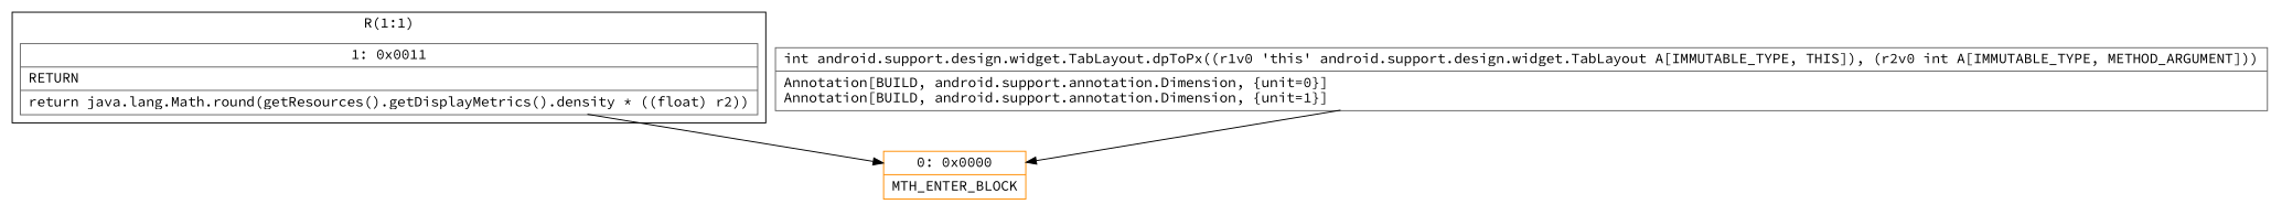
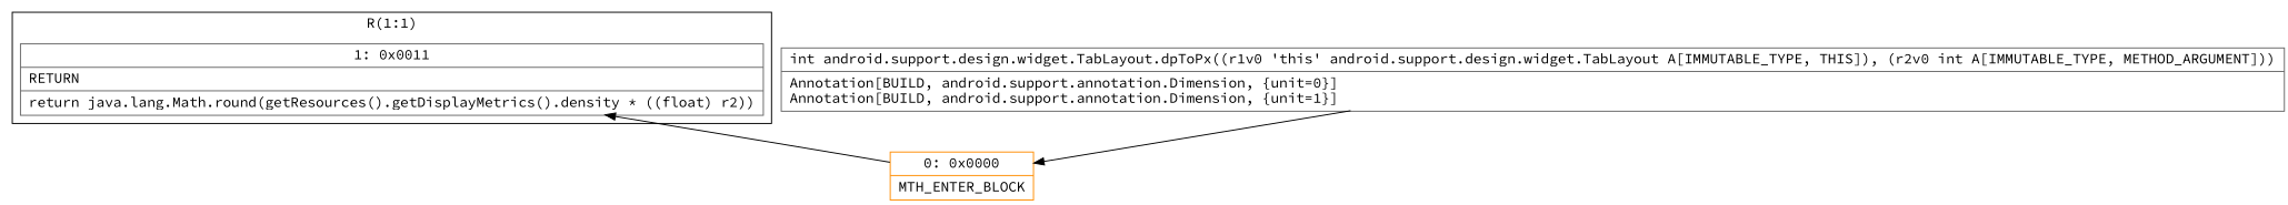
  digraph {
    fontname="Source Code Pro"
    node [color=gray40 shape=record fontname="Source Code Pro"]
    edge [fontname="Source Code Pro"]
    n1 [label="{1\:\ 0x0011|RETURN\l|return java.lang.Math.round(getResources().getDisplayMetrics().density * ((float) r2))\l}"]
    n2 [color=darkorange label="{0\:\ 0x0000|MTH_ENTER_BLOCK\l}"]
    n3 [label="{int android.support.design.widget.TabLayout.dpToPx((r1v0 'this' android.support.design.widget.TabLayout A[IMMUTABLE_TYPE, THIS]), (r2v0 int A[IMMUTABLE_TYPE, METHOD_ARGUMENT]))  | Annotation[BUILD, android.support.annotation.Dimension, \{unit=0\}]\lAnnotation[BUILD, android.support.annotation.Dimension, \{unit=1\}]\l}"]
    subgraph cluster_1 {
      label="R(1:1)"
      n1
    }
-   n1 -> n2
+   n2 -> n1
    n3 -> n2
  }
